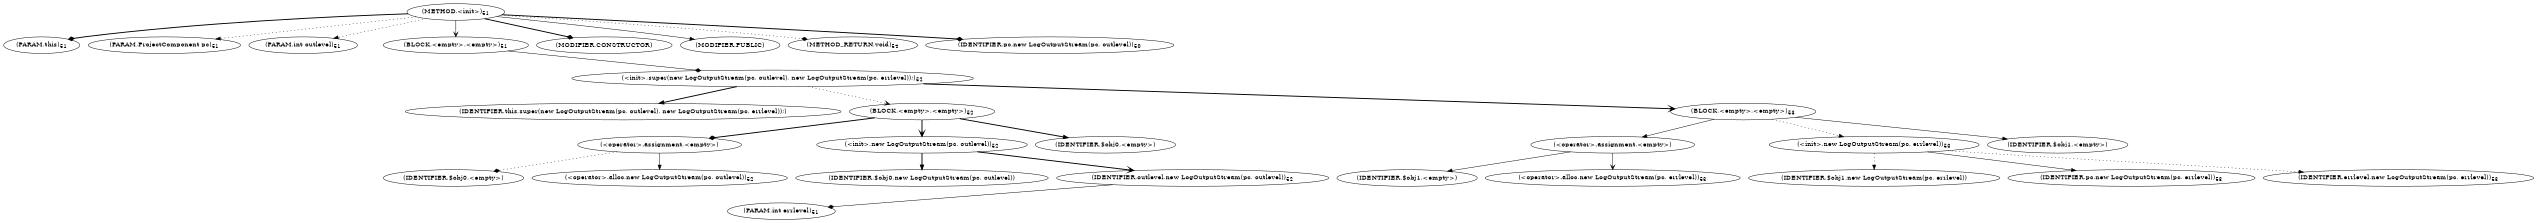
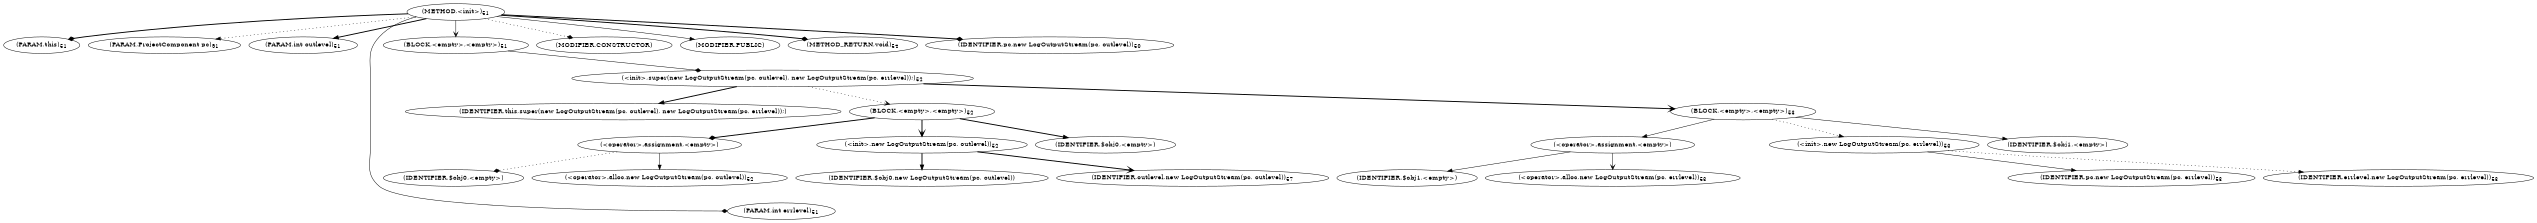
  digraph {
    edge [arrowhead=normal style=bold]
    n1 [label=<(METHOD,&lt;init&gt;)<SUB>51</SUB>>]
    n2 [label=<(PARAM,this)<SUB>51</SUB>>]
-   n3 [label=<(PARAM,ProjectComponent pc)<SUB>51</SUB>>]
+   n3 [label=<(PARAM,ProjectComponent pc)<SUB>91</SUB>>]
    n4 [label=<(PARAM,int outlevel)<SUB>51</SUB>>]
    n5 [label=<(PARAM,int errlevel)<SUB>51</SUB>>]
    n6 [label=<(BLOCK,&lt;empty&gt;,&lt;empty&gt;)<SUB>51</SUB>>]
    n7 [label=<(MODIFIER,CONSTRUCTOR)>]
    n8 [label=<(MODIFIER,PUBLIC)>]
    n9 [label=<(METHOD_RETURN,void)<SUB>54</SUB>>]
    n10 [label=<(IDENTIFIER,pc,new LogOutputStream(pc, outlevel))<SUB>50</SUB>>]
    n11 [label=<(&lt;init&gt;,super(new LogOutputStream(pc, outlevel), new LogOutputStream(pc, errlevel));)<SUB>52</SUB>>]
    n12 [label=<(IDENTIFIER,this,super(new LogOutputStream(pc, outlevel), new LogOutputStream(pc, errlevel));)>]
    n13 [label=<(BLOCK,&lt;empty&gt;,&lt;empty&gt;)<SUB>52</SUB>>]
    n14 [label=<(BLOCK,&lt;empty&gt;,&lt;empty&gt;)<SUB>53</SUB>>]
    n15 [label=<(&lt;operator&gt;.assignment,&lt;empty&gt;)>]
    n16 [label=<(&lt;init&gt;,new LogOutputStream(pc, outlevel))<SUB>52</SUB>>]
    n17 [label=<(IDENTIFIER,$obj0,&lt;empty&gt;)>]
    n18 [label=<(&lt;operator&gt;.assignment,&lt;empty&gt;)>]
    n19 [label=<(&lt;init&gt;,new LogOutputStream(pc, errlevel))<SUB>53</SUB>>]
    n20 [label=<(IDENTIFIER,$obj1,&lt;empty&gt;)>]
    n21 [label=<(IDENTIFIER,$obj0,&lt;empty&gt;)>]
    n22 [label=<(&lt;operator&gt;.alloc,new LogOutputStream(pc, outlevel))<SUB>52</SUB>>]
    n23 [label=<(IDENTIFIER,$obj0,new LogOutputStream(pc, outlevel))>]
-   n24 [label=<(IDENTIFIER,outlevel,new LogOutputStream(pc, outlevel))<SUB>52</SUB>>]
+   n24 [label=<(IDENTIFIER,outlevel,new LogOutputStream(pc, outlevel))<SUB>57</SUB>>]
    n25 [label=<(IDENTIFIER,$obj1,&lt;empty&gt;)>]
    n26 [label=<(&lt;operator&gt;.alloc,new LogOutputStream(pc, errlevel))<SUB>53</SUB>>]
-   n27 [label=<(IDENTIFIER,$obj1,new LogOutputStream(pc, errlevel))>]
    n28 [label=<(IDENTIFIER,pc,new LogOutputStream(pc, errlevel))<SUB>53</SUB>>]
    n29 [label=<(IDENTIFIER,errlevel,new LogOutputStream(pc, errlevel))<SUB>53</SUB>>]
    n1 -> n2 [arrowhead=diamond]
    n1 -> n3 [style=dotted]
-   n1 -> n4 [style=dotted]
-   n24 -> n5 [arrowhead=diamond style=solid]
+   n1 -> n4
+   n1 -> n5 [arrowhead=diamond style=solid]
    n1 -> n6 [arrowhead=vee style=solid]
-   n1 -> n7 [arrowhead=diamond]
+   n1 -> n7 [arrowhead=diamond style=dotted]
    n1 -> n8 [style=solid]
-   n1 -> n9 [arrowhead=diamond style=dotted]
+   n1 -> n9 [arrowhead=diamond]
    n1 -> n10 [arrowhead=diamond]
    n6 -> n11 [arrowhead=diamond style=solid]
    n11 -> n12
    n11 -> n13 [arrowhead=vee style=dotted]
    n11 -> n14 [arrowhead=vee]
    n13 -> n15 [arrowhead=diamond]
    n13 -> n16 [arrowhead=vee]
    n13 -> n17
    n14 -> n18 [style=solid]
    n14 -> n19 [style=dotted]
    n14 -> n20 [style=solid]
    n15 -> n21 [arrowhead=diamond style=dotted]
    n15 -> n22 [style=solid]
    n16 -> n23
    n16 -> n24 [arrowhead=vee]
    n18 -> n25 [style=solid]
    n18 -> n26 [arrowhead=vee style=solid]
-   n19 -> n27 [style=dotted]
    n19 -> n28 [style=solid]
    n19 -> n29 [style=dotted]
  }
